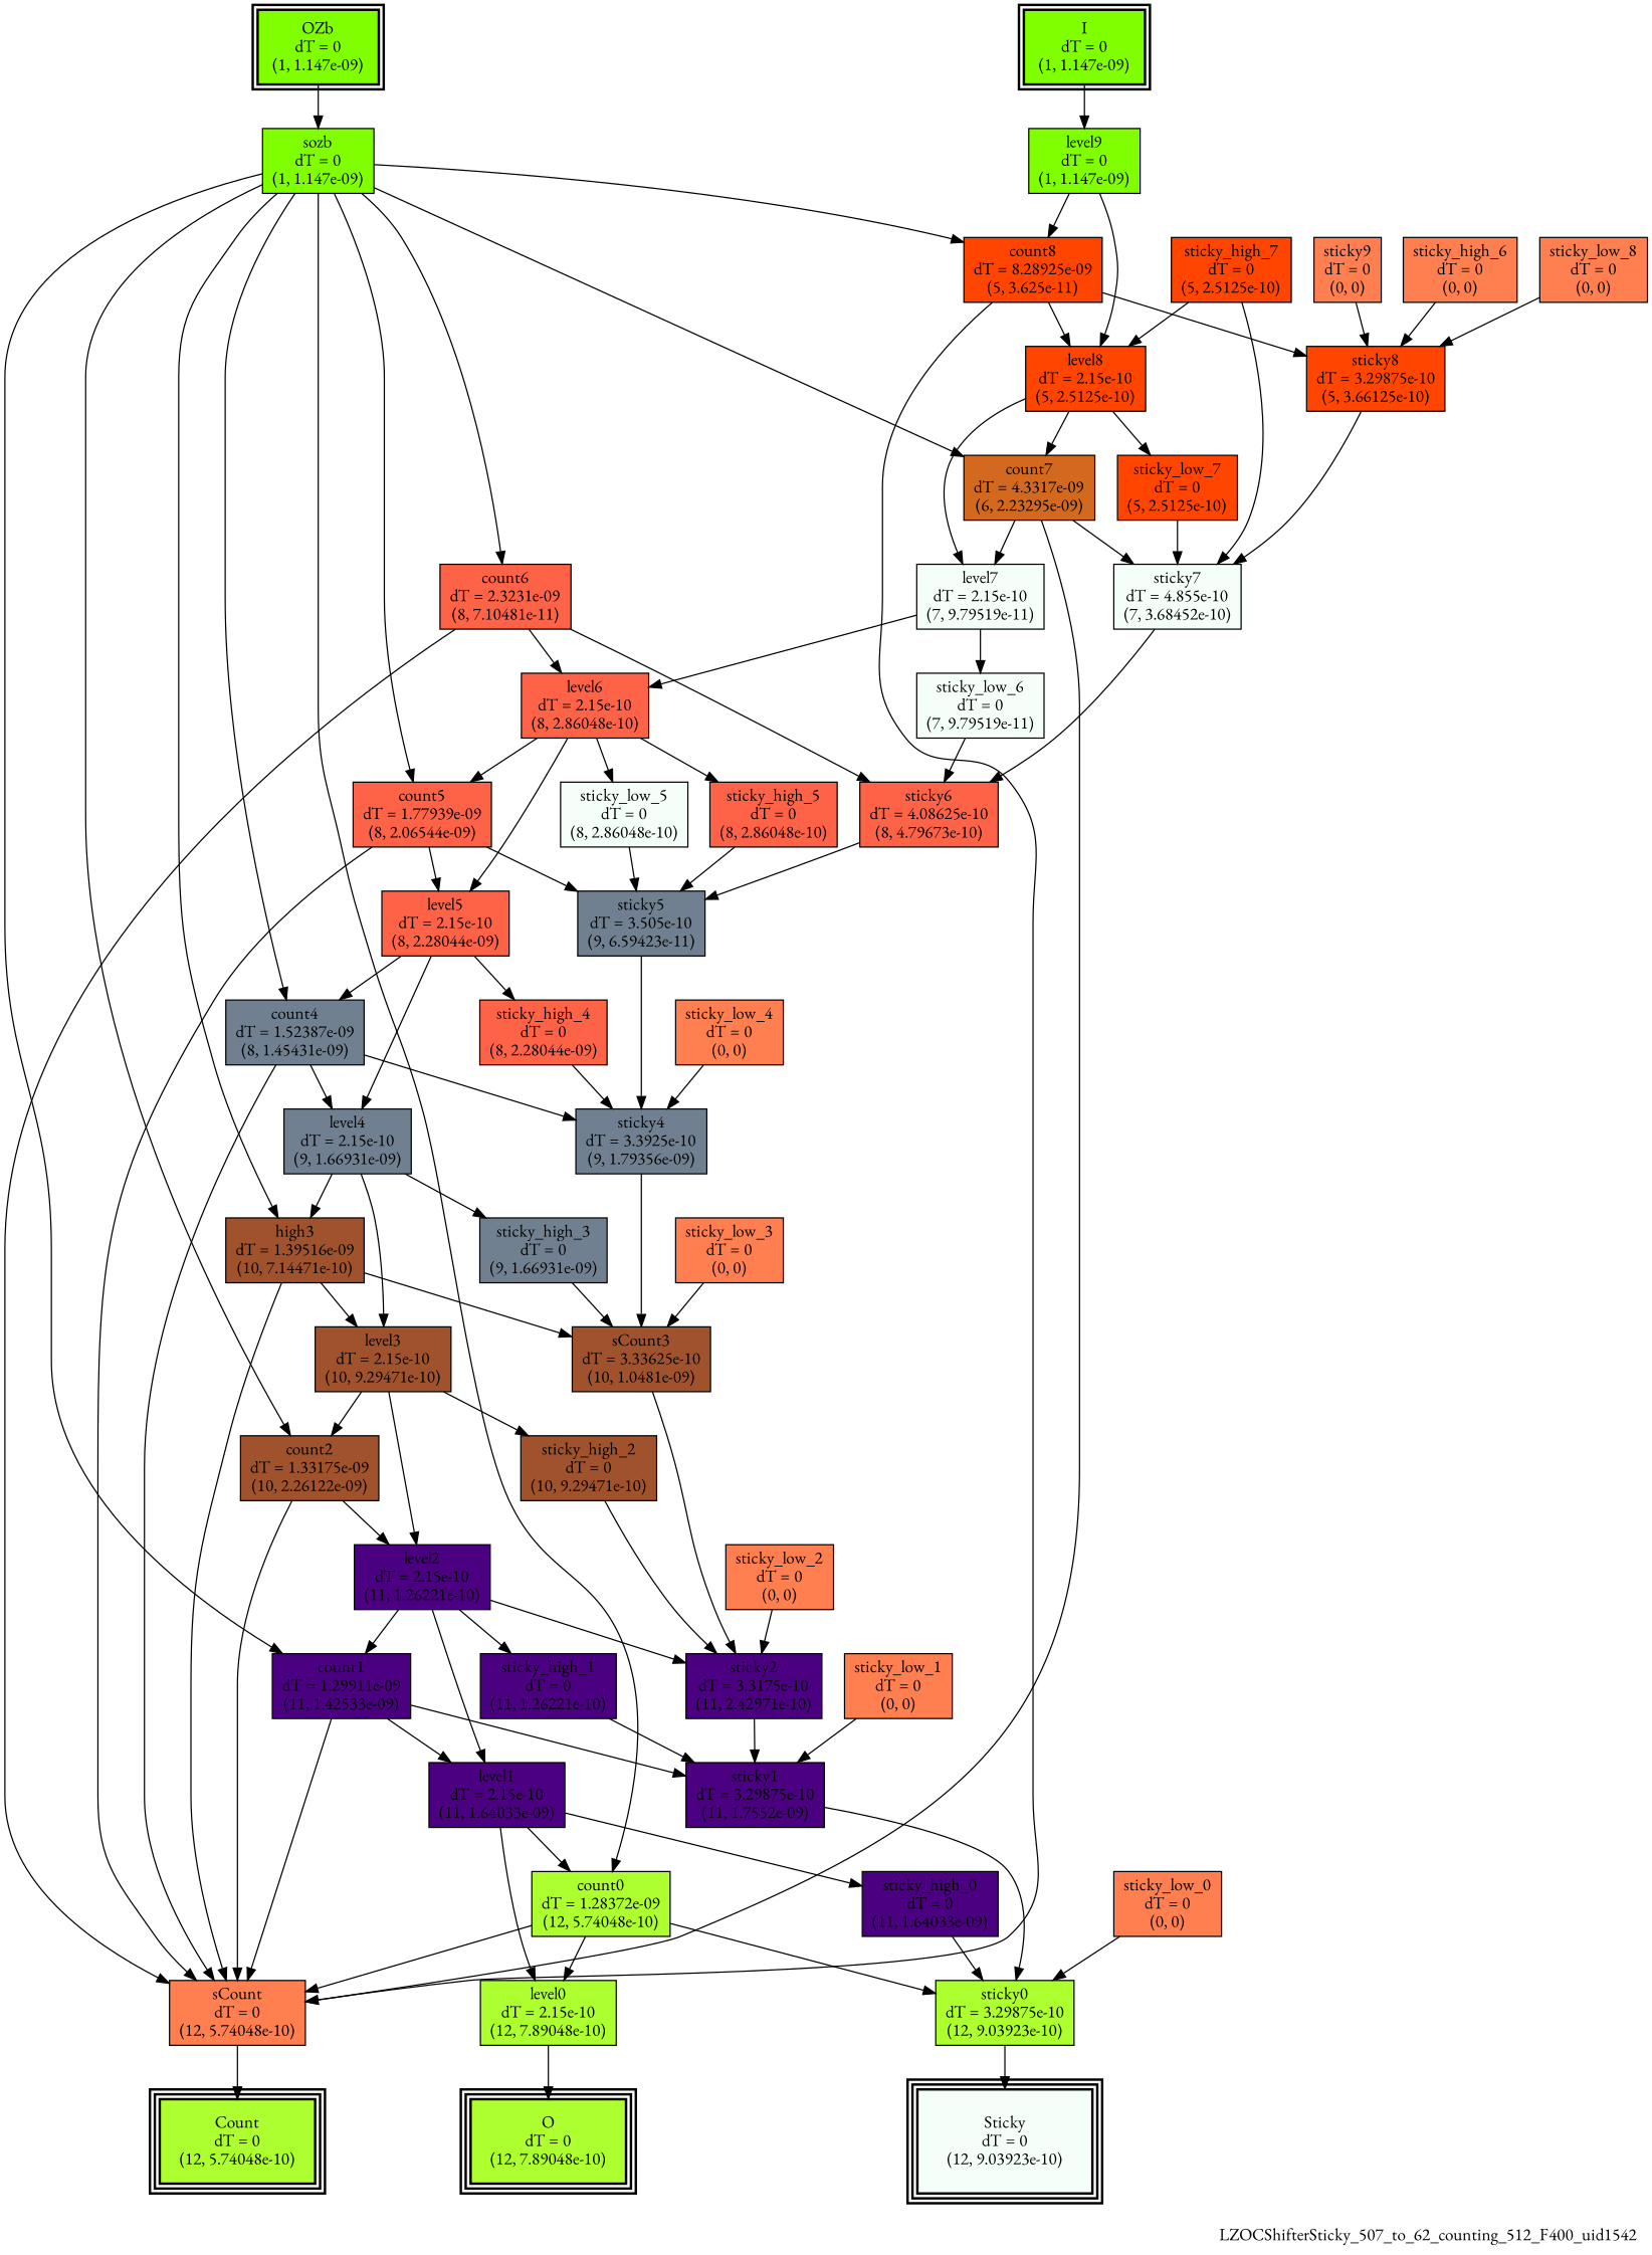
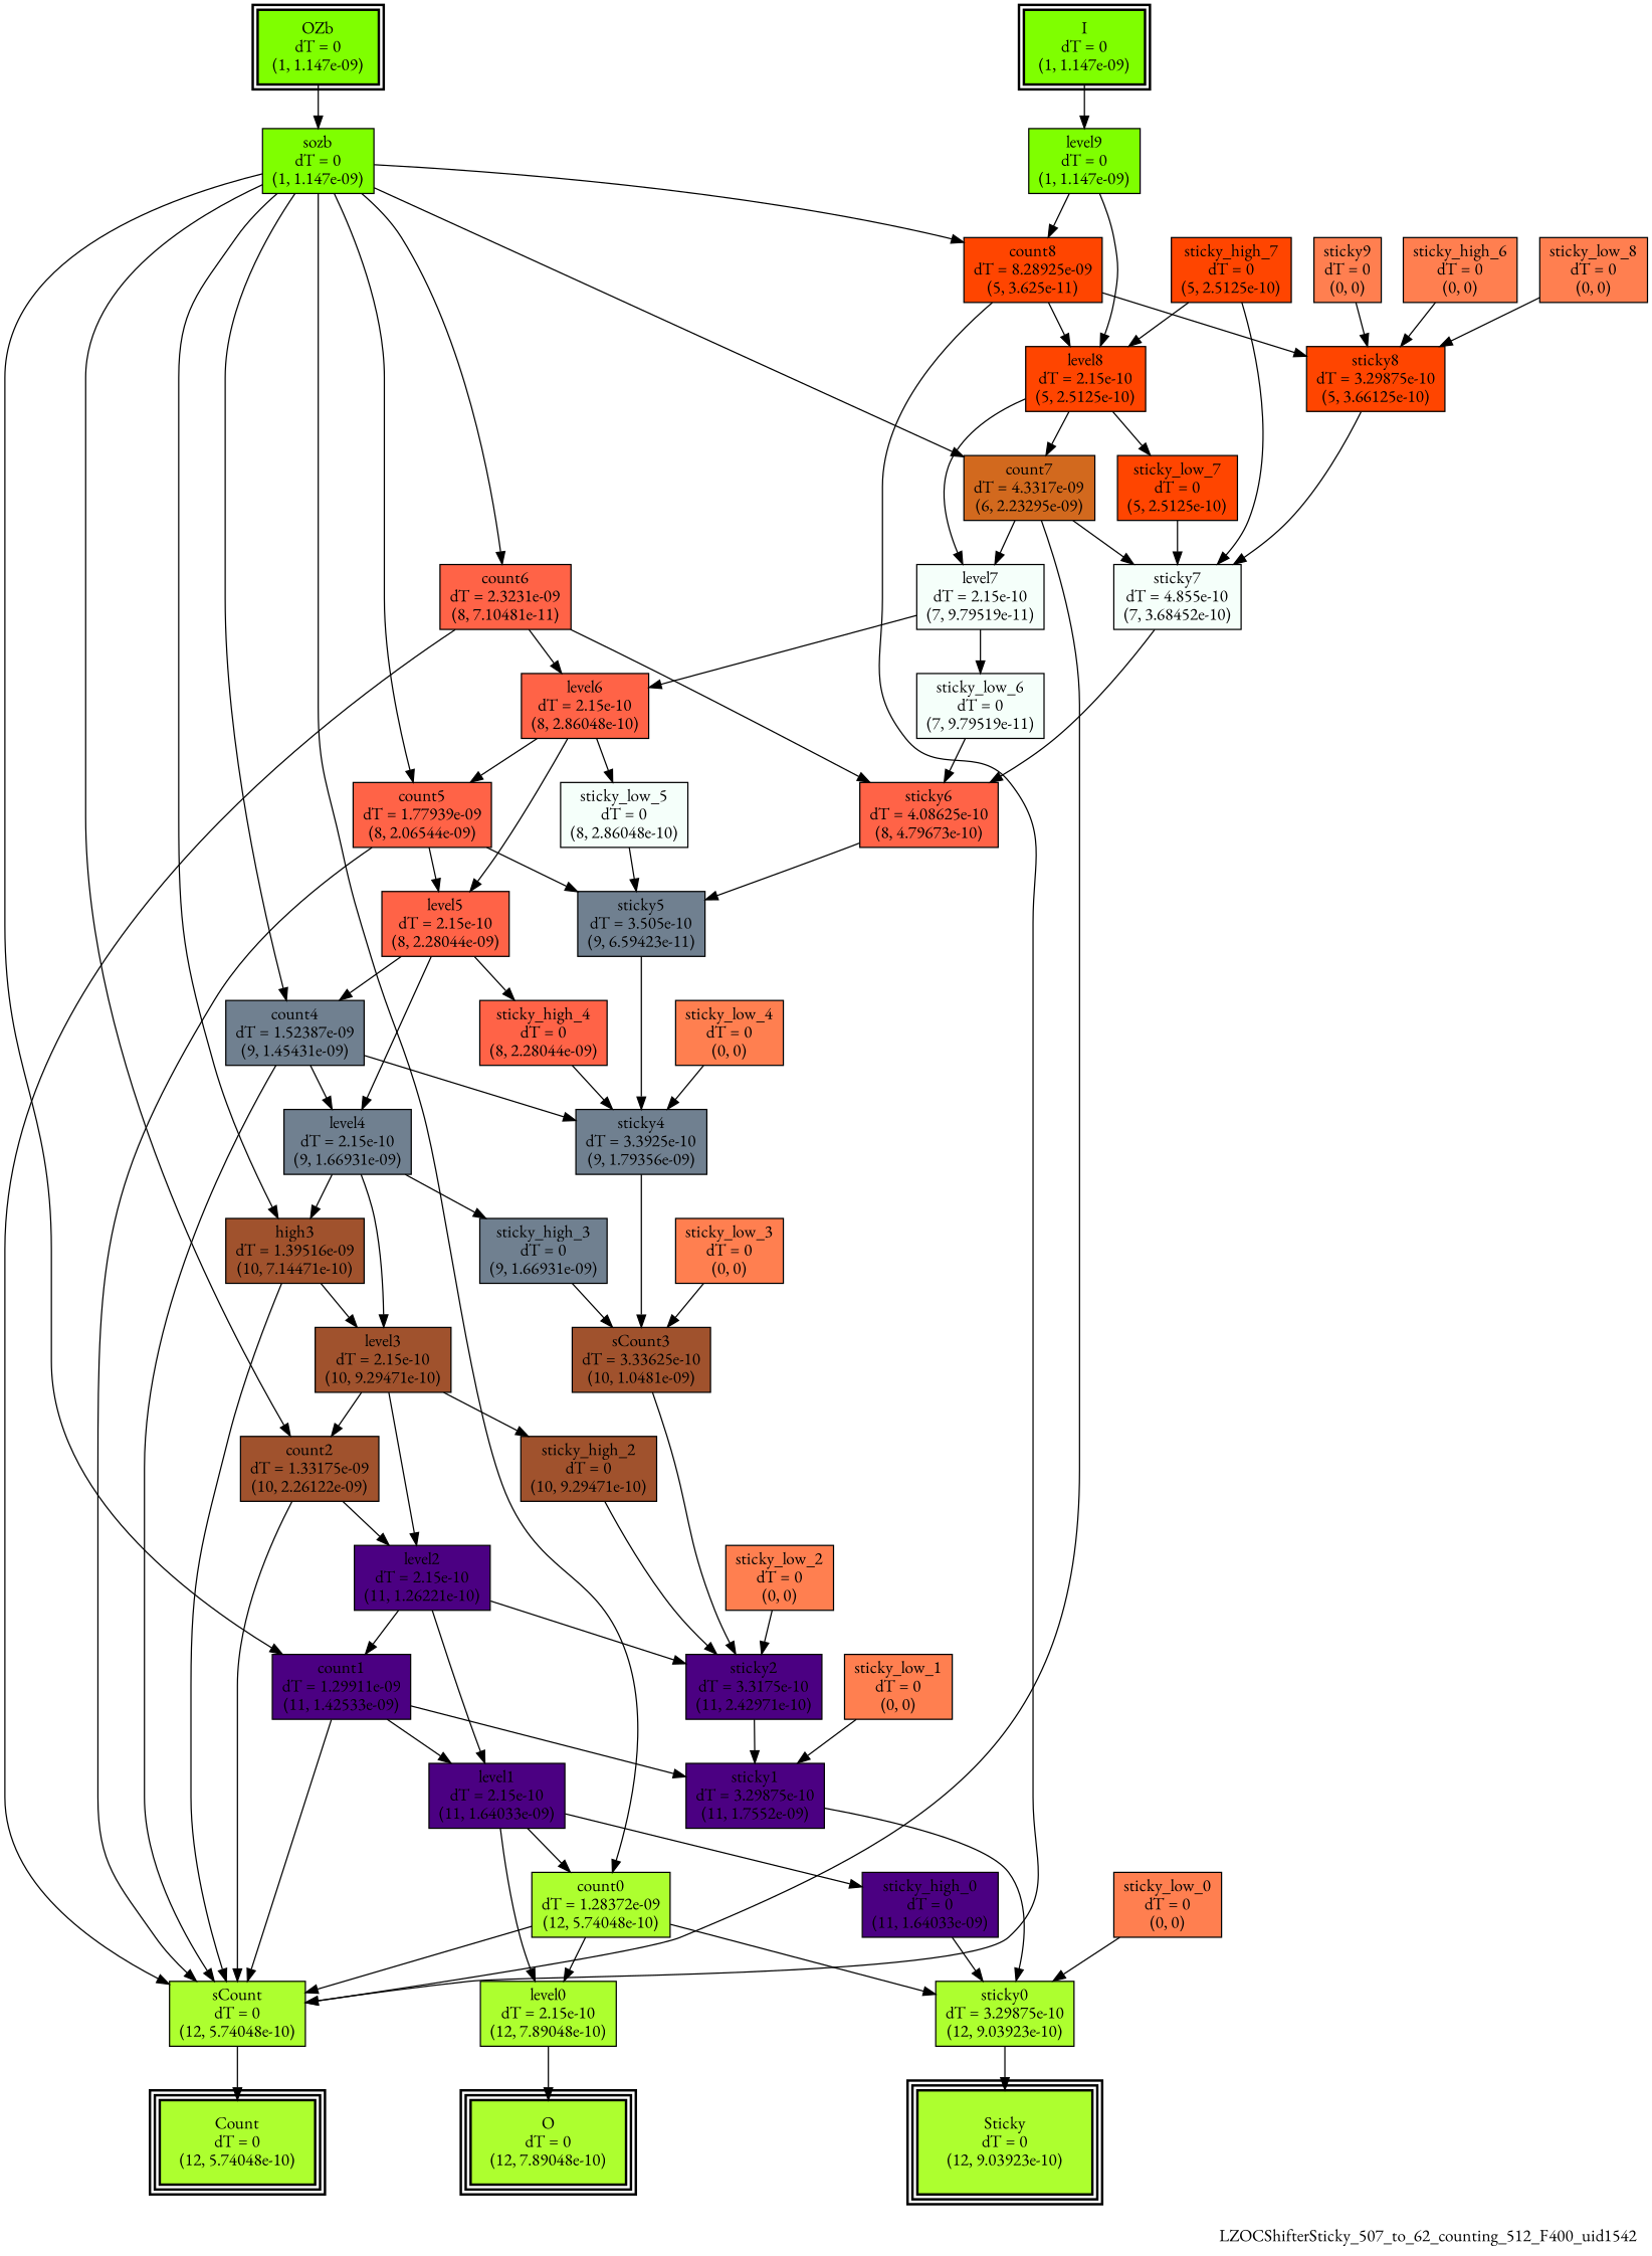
  digraph {
    fontname="EB Garamond"
    label=LZOCShifterSticky_507_to_62_counting_512_F400_uid1542
    labeljust=right
    labelloc=bottom
    nodesep=0.25
    ranksep=0.5
    node [color=black fillcolor=coral fontname="EB Garamond" peripheries=1 shape=box style=filled]
    edge [arrowhead=normal arrowsize=1.0 arrowtail=normal color=black dir=forward fontname="EB Garamond"]
    n1 [fillcolor=chartreuse label="I\ndT = 0\n(1, 1.147e-09)" peripheries=2 style="bold, filled"]
    n2 [fillcolor=chartreuse label="OZb\ndT = 0\n(1, 1.147e-09)" peripheries=2 style="bold, filled"]
    n3 [fillcolor=greenyellow label="Count\ndT = 0\n(12, 5.74048e-10)" peripheries=3 style="bold, filled"]
    n4 [fillcolor=greenyellow label="O\ndT = 0\n(12, 7.89048e-10)" peripheries=3 style="bold, filled"]
-   n5 [fillcolor=mintcream label="Sticky\ndT = 0\n(12, 9.03923e-10)" peripheries=3 style="bold, filled"]
+   n5 [fillcolor=greenyellow label="Sticky\ndT = 0\n(12, 9.03923e-10)" peripheries=3 style="bold, filled"]
    n6 [fillcolor=chartreuse label="level9\ndT = 0\n(1, 1.147e-09)"]
    n7 [fillcolor=chartreuse label="sozb\ndT = 0\n(1, 1.147e-09)"]
    n8 [fillcolor=orangered label="count8\ndT = 8.28925e-09\n(5, 3.625e-11)"]
    n9 [fillcolor=orangered label="level8\ndT = 2.15e-10\n(5, 2.5125e-10)"]
    n10 [fillcolor=chocolate label="count7\ndT = 4.3317e-09\n(6, 2.23295e-09)"]
    n11 [fillcolor=tomato label="count6\ndT = 2.3231e-09\n(8, 7.10481e-11)"]
    n12 [fillcolor=tomato label="count5\ndT = 1.77939e-09\n(8, 2.06544e-09)"]
-   n13 [fillcolor=slategray label="count4\ndT = 1.52387e-09\n(8, 1.45431e-09)"]
+   n13 [fillcolor=slategray label="count4\ndT = 1.52387e-09\n(9, 1.45431e-09)"]
    n14 [fillcolor=sienna label="high3\ndT = 1.39516e-09\n(10, 7.14471e-10)"]
    n15 [fillcolor=sienna label="count2\ndT = 1.33175e-09\n(10, 2.26122e-09)"]
    n16 [fillcolor=indigo label="count1\ndT = 1.29911e-09\n(11, 1.42533e-09)"]
    n17 [fillcolor=greenyellow label="count0\ndT = 1.28372e-09\n(12, 5.74048e-10)"]
    n18 [fillcolor=orangered label="sticky8\ndT = 3.29875e-10\n(5, 3.66125e-10)"]
-   n19 [label="sCount\ndT = 0\n(12, 5.74048e-10)"]
+   n19 [fillcolor=greenyellow label="sCount\ndT = 0\n(12, 5.74048e-10)"]
    n20 [fillcolor=mintcream label="level7\ndT = 2.15e-10\n(7, 9.79519e-11)"]
    n21 [fillcolor=orangered label="sticky_low_7\ndT = 0\n(5, 2.5125e-10)"]
    n22 [fillcolor=mintcream label="sticky7\ndT = 4.855e-10\n(7, 3.68452e-10)"]
    n23 [fillcolor=tomato label="level6\ndT = 2.15e-10\n(8, 2.86048e-10)"]
    n24 [fillcolor=tomato label="sticky6\ndT = 4.08625e-10\n(8, 4.79673e-10)"]
    n25 [fillcolor=tomato label="level5\ndT = 2.15e-10\n(8, 2.28044e-09)"]
    n26 [fillcolor=slategray label="sticky5\ndT = 3.505e-10\n(9, 6.59423e-11)"]
    n27 [fillcolor=slategray label="level4\ndT = 2.15e-10\n(9, 1.66931e-09)"]
    n28 [fillcolor=slategray label="sticky4\ndT = 3.3925e-10\n(9, 1.79356e-09)"]
    n29 [fillcolor=sienna label="level3\ndT = 2.15e-10\n(10, 9.29471e-10)"]
    n30 [fillcolor=sienna label="sCount3\ndT = 3.33625e-10\n(10, 1.0481e-09)"]
    n31 [fillcolor=indigo label="level2\ndT = 2.15e-10\n(11, 1.26221e-10)"]
    n32 [fillcolor=indigo label="level1\ndT = 2.15e-10\n(11, 1.64033e-09)"]
    n33 [fillcolor=indigo label="sticky1\ndT = 3.29875e-10\n(11, 1.7552e-09)"]
    n34 [fillcolor=greenyellow label="level0\ndT = 2.15e-10\n(12, 7.89048e-10)"]
    n35 [fillcolor=greenyellow label="sticky0\ndT = 3.29875e-10\n(12, 9.03923e-10)"]
    n36 [label="sticky9\ndT = 0\n(0, 0)"]
    n37 [fillcolor=mintcream label="sticky_low_6\ndT = 0\n(7, 9.79519e-11)"]
    n38 [fillcolor=orangered label="sticky_high_7\ndT = 0\n(5, 2.5125e-10)"]
    n39 [label="sticky_high_6\ndT = 0\n(0, 0)"]
    n40 [label="sticky_low_8\ndT = 0\n(0, 0)"]
-   n41 [fillcolor=tomato label="sticky_high_5\ndT = 0\n(8, 2.86048e-10)"]
    n42 [fillcolor=mintcream label="sticky_low_5\ndT = 0\n(8, 2.86048e-10)"]
    n43 [fillcolor=tomato label="sticky_high_4\ndT = 0\n(8, 2.28044e-09)"]
    n44 [fillcolor=slategray label="sticky_high_3\ndT = 0\n(9, 1.66931e-09)"]
    n45 [fillcolor=sienna label="sticky_high_2\ndT = 0\n(10, 9.29471e-10)"]
    n46 [label="sticky_low_4\ndT = 0\n(0, 0)"]
    n47 [fillcolor=indigo label="sticky2\ndT = 3.3175e-10\n(11, 2.42971e-10)"]
-   n48 [fillcolor=indigo label="sticky_high_1\ndT = 0\n(11, 1.26221e-10)"]
    n49 [label="sticky_low_3\ndT = 0\n(0, 0)"]
    n50 [fillcolor=indigo label="sticky_high_0\ndT = 0\n(11, 1.64033e-09)"]
    n51 [label="sticky_low_2\ndT = 0\n(0, 0)"]
    n52 [label="sticky_low_1\ndT = 0\n(0, 0)"]
    n53 [label="sticky_low_0\ndT = 0\n(0, 0)"]
    subgraph sub_1 {
      rank=same
      n1
      n2
    }
    subgraph sub_2 {
      rank=same
      n3
      n4
      n5
    }
    n1 -> n6
    n2 -> n7
    n6 -> n8
    n6 -> n9
    n7 -> n8
    n7 -> n10
    n7 -> n11
    n7 -> n12
    n7 -> n13
    n7 -> n14
    n7 -> n15
    n7 -> n16
    n7 -> n17
    n8 -> n9
    n8 -> n18
    n8 -> n19
    n9 -> n10
    n9 -> n20
    n9 -> n21
    n10 -> n19
    n10 -> n20
    n10 -> n22
    n11 -> n19
    n11 -> n23
    n11 -> n24
    n12 -> n19
    n12 -> n25
    n12 -> n26
    n13 -> n19
    n13 -> n27
    n13 -> n28
    n14 -> n19
    n14 -> n29
-   n14 -> n30
    n15 -> n19
    n15 -> n31
    n16 -> n19
    n16 -> n32
    n16 -> n33
    n17 -> n19
    n17 -> n34
    n17 -> n35
    n18 -> n22
    n19 -> n3
    n20 -> n23
    n20 -> n37
    n21 -> n22
    n22 -> n24
    n23 -> n12
    n23 -> n25
-   n23 -> n41
    n23 -> n42
    n24 -> n26
    n25 -> n13
    n25 -> n27
    n25 -> n43
    n26 -> n28
    n27 -> n14
    n27 -> n29
    n27 -> n44
    n28 -> n30
    n29 -> n15
    n29 -> n31
    n29 -> n45
    n30 -> n47
    n31 -> n16
    n31 -> n32
    n31 -> n47
-   n31 -> n48
    n32 -> n17
    n32 -> n34
    n32 -> n50
    n33 -> n35
    n34 -> n4
    n35 -> n5
    n36 -> n18
    n37 -> n24
    n38 -> n9
    n38 -> n22
    n39 -> n18
    n40 -> n18
-   n41 -> n26
    n42 -> n26
    n43 -> n28
    n44 -> n30
    n45 -> n47
    n46 -> n28
    n47 -> n33
-   n48 -> n33
    n49 -> n30
    n50 -> n35
    n51 -> n47
    n52 -> n33
    n53 -> n35
  }
